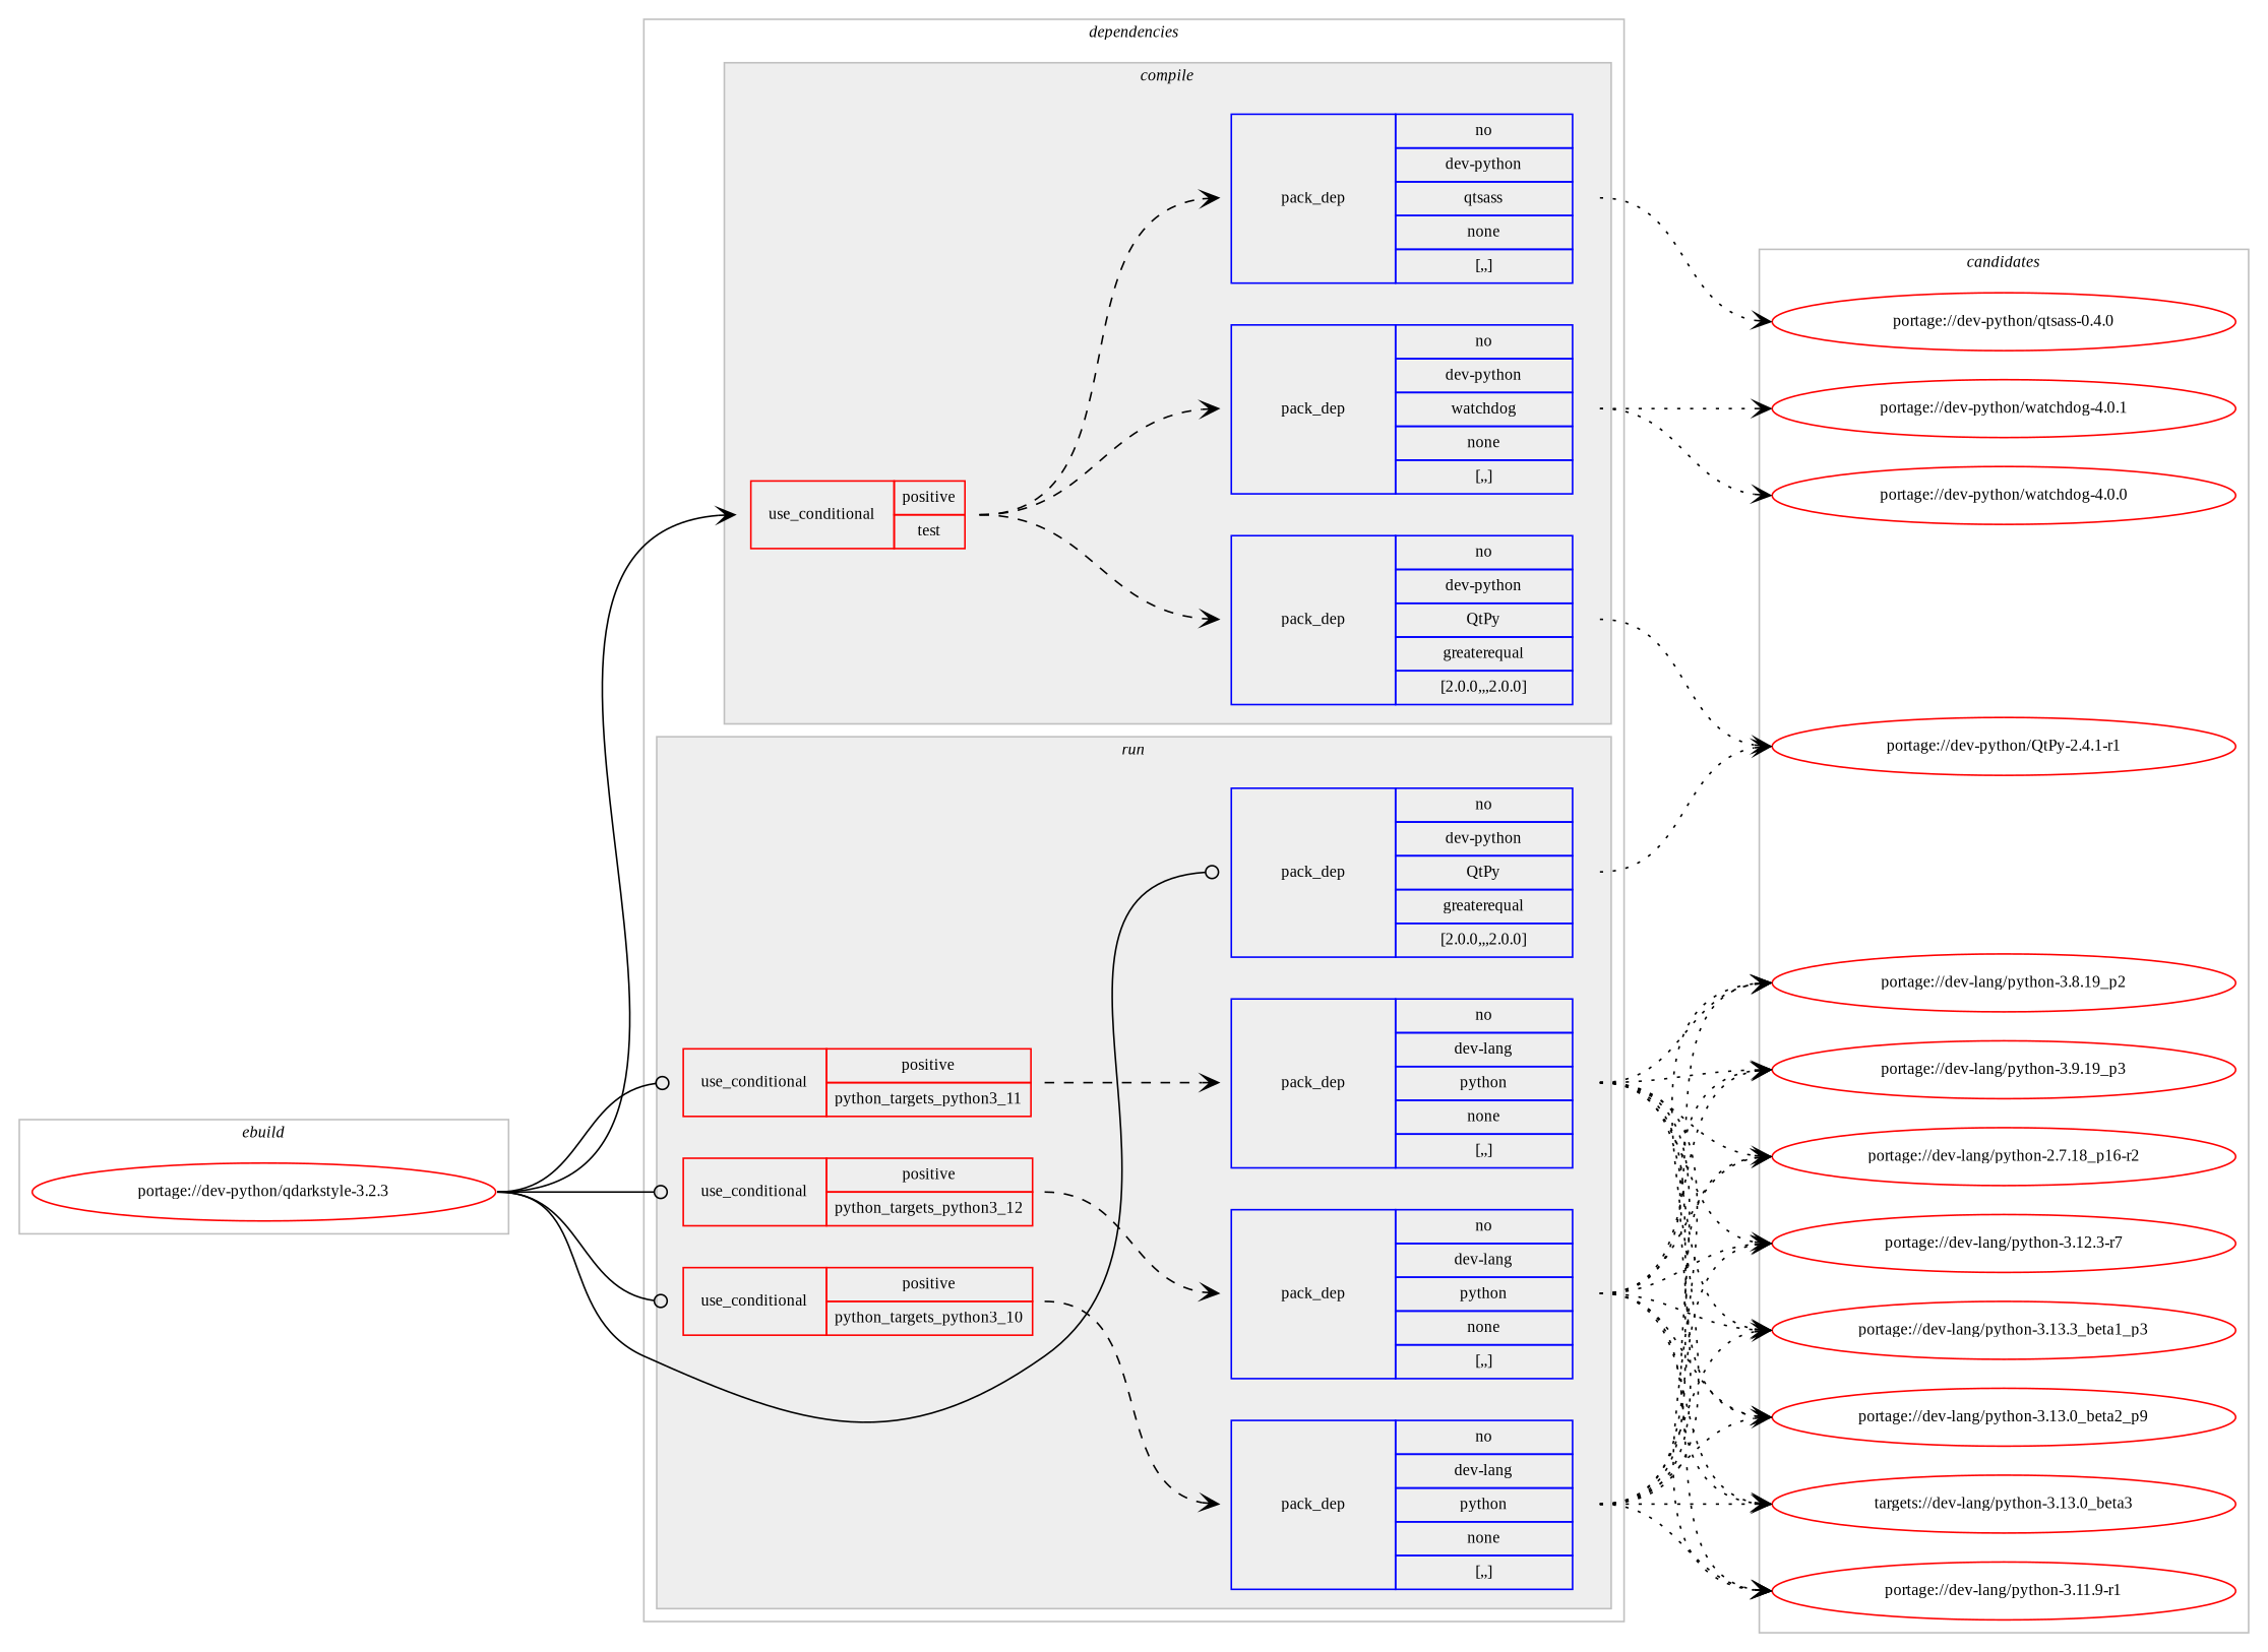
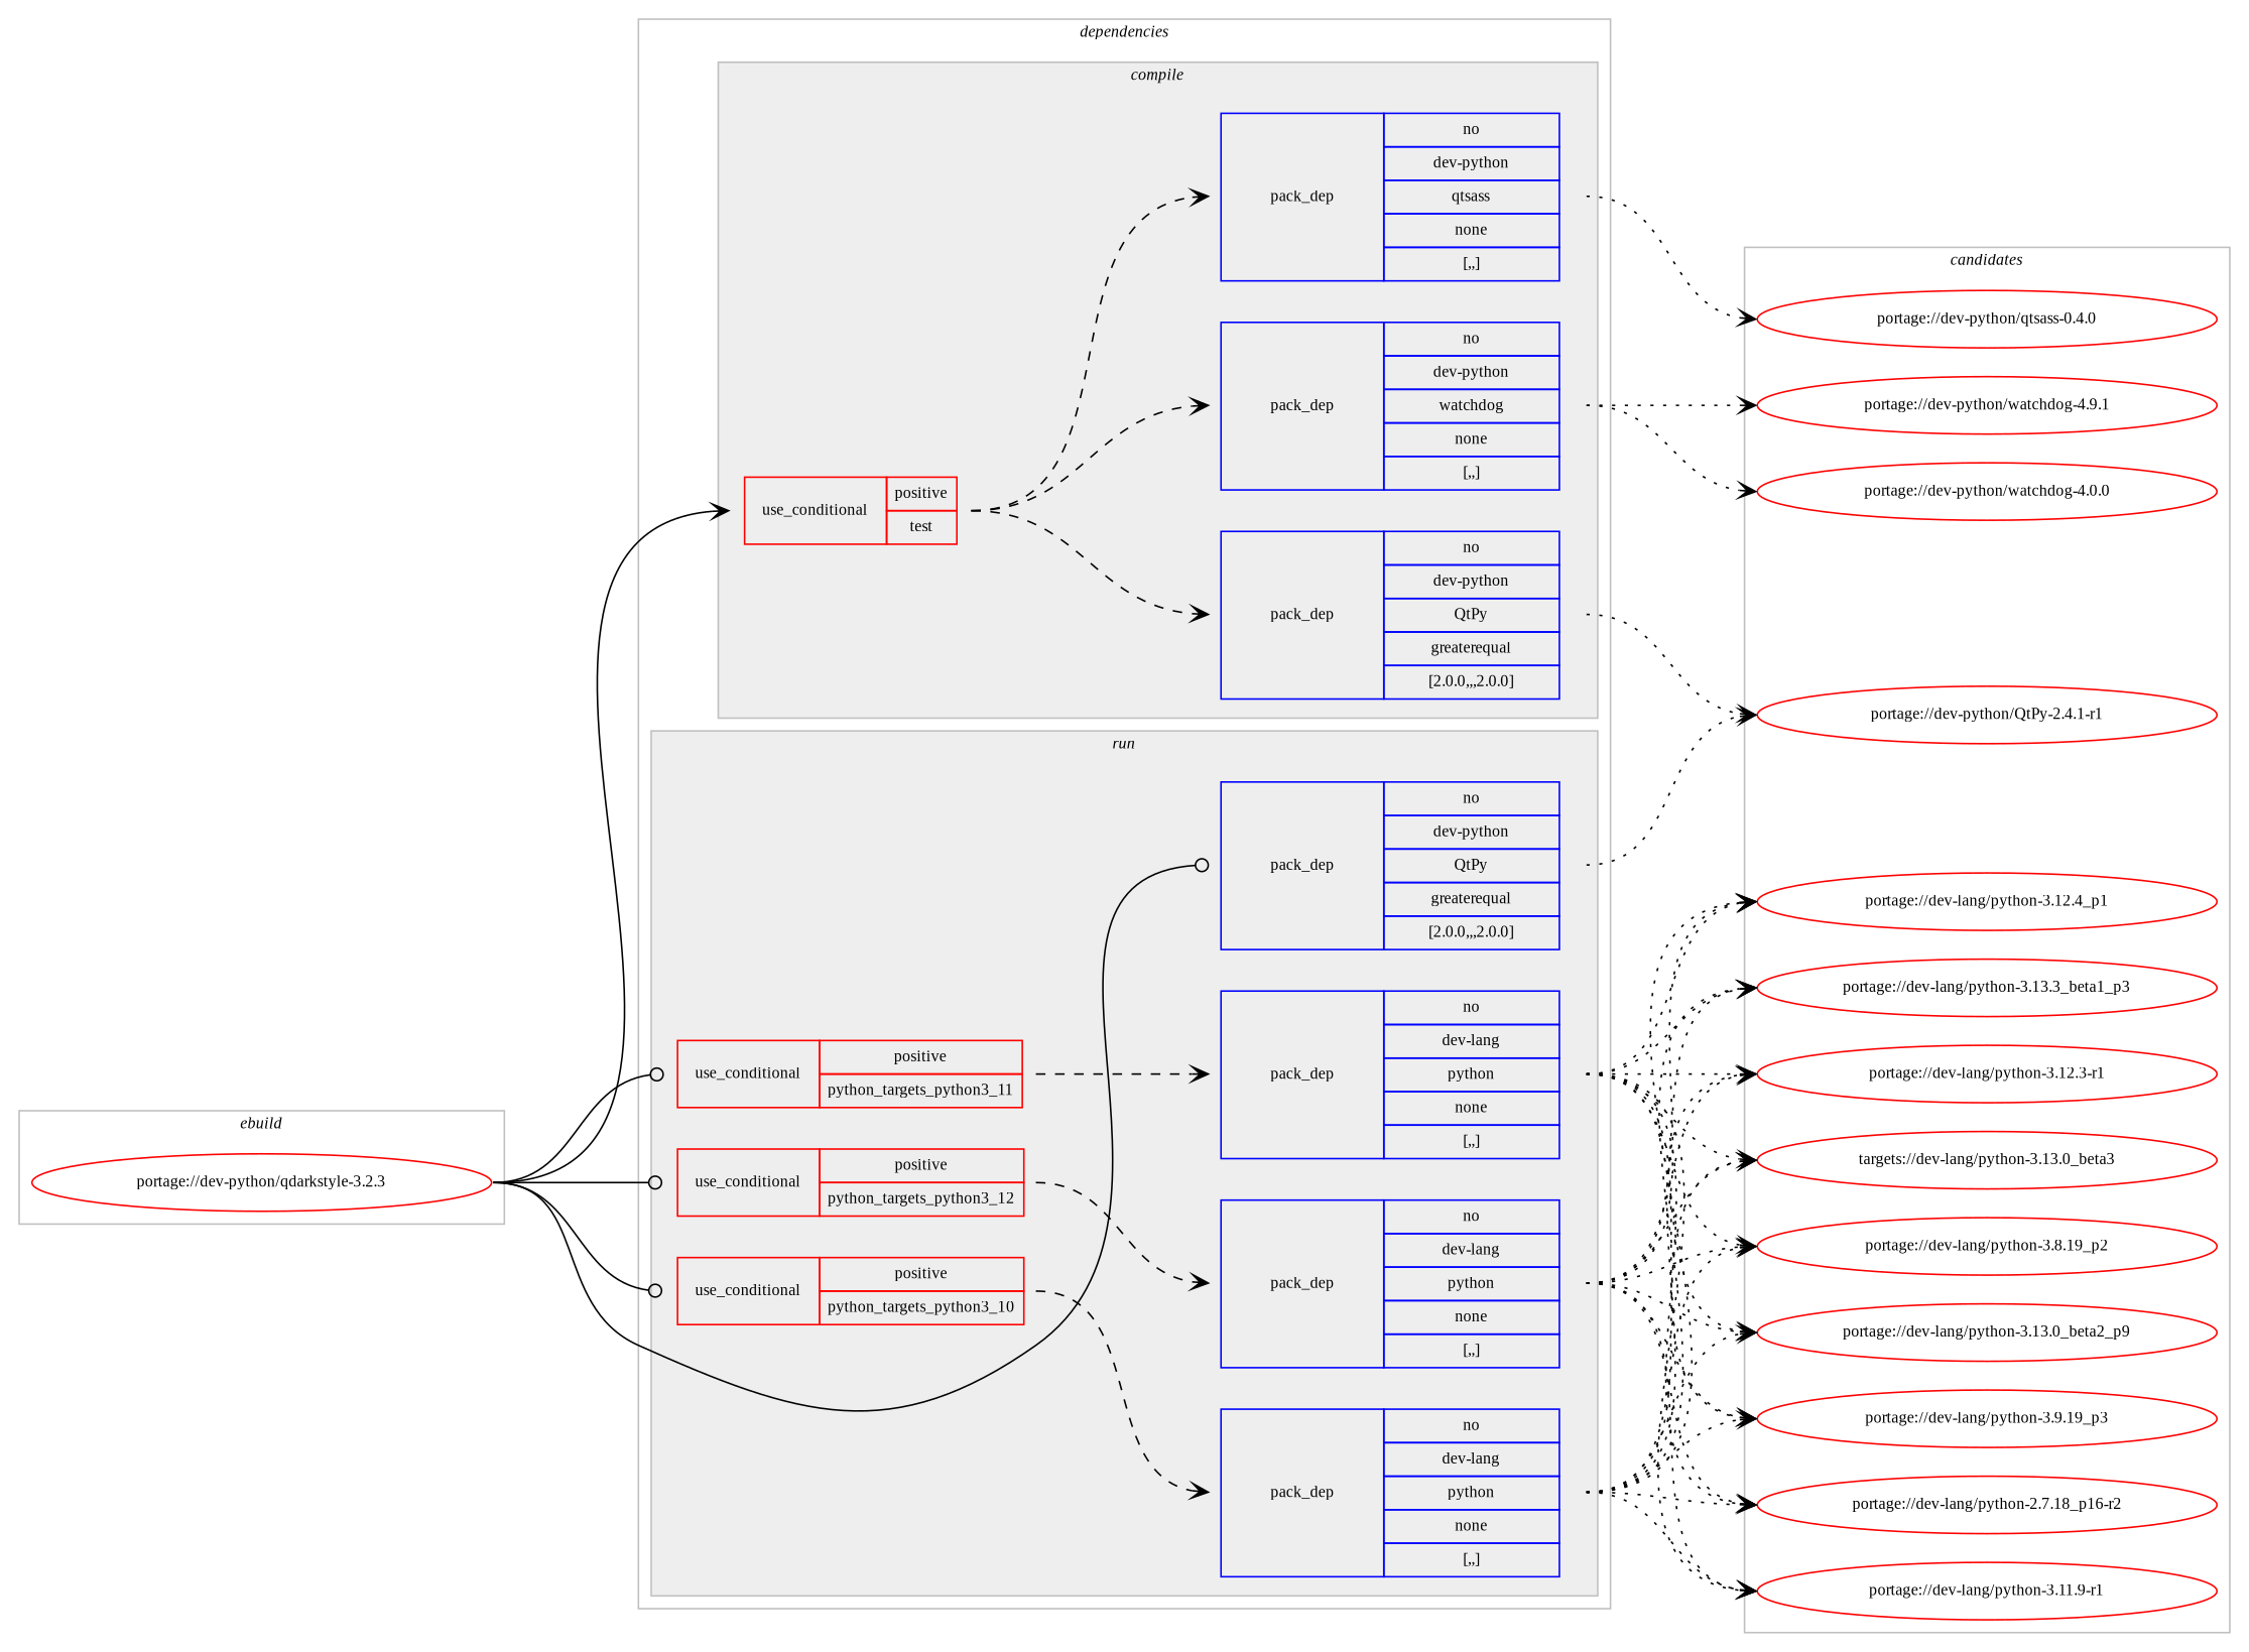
  digraph {
    compound=true
    concentrate=true
    fontname="Liberation Serif"
    fontsize=10
    newrank=true
    rankdir=LR
    ranksep=1.5
    node [color=red fontname="Liberation Serif" fontsize=10]
    edge [arrowhead=vee fontname="Liberation Serif" headport=w style=dotted tailport=e weight=100]
    n1 [label="portage://dev-python/qdarkstyle-3.2.3" width=4]
    n2 [color=blue label=<<TABLE BORDER="0" CELLBORDER="1" CELLSPACING="0" CELLPADDING="4" WIDTH="220"><TR><TD ROWSPAN="6" CELLPADDING="30">pack_dep</TD></TR><TR><TD WIDTH="110">no</TD></TR><TR><TD>dev-python</TD></TR><TR><TD>qtsass</TD></TR><TR><TD>none</TD></TR><TR><TD>[,,]</TD></TR></TABLE>> shape=none]
    n3 [color=blue label=<<TABLE BORDER="0" CELLBORDER="1" CELLSPACING="0" CELLPADDING="4" WIDTH="220"><TR><TD ROWSPAN="6" CELLPADDING="30">pack_dep</TD></TR><TR><TD WIDTH="110">no</TD></TR><TR><TD>dev-python</TD></TR><TR><TD>watchdog</TD></TR><TR><TD>none</TD></TR><TR><TD>[,,]</TD></TR></TABLE>> shape=none]
    n4 [color=blue label=<<TABLE BORDER="0" CELLBORDER="1" CELLSPACING="0" CELLPADDING="4" WIDTH="220"><TR><TD ROWSPAN="6" CELLPADDING="30">pack_dep</TD></TR><TR><TD WIDTH="110">no</TD></TR><TR><TD>dev-python</TD></TR><TR><TD>QtPy</TD></TR><TR><TD>greaterequal</TD></TR><TR><TD>[2.0.0,,,2.0.0]</TD></TR></TABLE>> shape=none]
    n5 [label=<<TABLE BORDER="0" CELLBORDER="1" CELLSPACING="0" CELLPADDING="4"><TR><TD ROWSPAN="3" CELLPADDING="10">use_conditional</TD></TR><TR><TD>positive</TD></TR><TR><TD>test</TD></TR></TABLE>> shape=none]
    n6 [color=blue label=<<TABLE BORDER="0" CELLBORDER="1" CELLSPACING="0" CELLPADDING="4" WIDTH="220"><TR><TD ROWSPAN="6" CELLPADDING="30">pack_dep</TD></TR><TR><TD WIDTH="110">no</TD></TR><TR><TD>dev-lang</TD></TR><TR><TD>python</TD></TR><TR><TD>none</TD></TR><TR><TD>[,,]</TD></TR></TABLE>> shape=none]
    n7 [label=<<TABLE BORDER="0" CELLBORDER="1" CELLSPACING="0" CELLPADDING="4"><TR><TD ROWSPAN="3" CELLPADDING="10">use_conditional</TD></TR><TR><TD>positive</TD></TR><TR><TD>python_targets_python3_10</TD></TR></TABLE>> shape=none]
    n8 [color=blue label=<<TABLE BORDER="0" CELLBORDER="1" CELLSPACING="0" CELLPADDING="4" WIDTH="220"><TR><TD ROWSPAN="6" CELLPADDING="30">pack_dep</TD></TR><TR><TD WIDTH="110">no</TD></TR><TR><TD>dev-lang</TD></TR><TR><TD>python</TD></TR><TR><TD>none</TD></TR><TR><TD>[,,]</TD></TR></TABLE>> shape=none]
    n9 [label=<<TABLE BORDER="0" CELLBORDER="1" CELLSPACING="0" CELLPADDING="4"><TR><TD ROWSPAN="3" CELLPADDING="10">use_conditional</TD></TR><TR><TD>positive</TD></TR><TR><TD>python_targets_python3_11</TD></TR></TABLE>> shape=none]
    n10 [color=blue label=<<TABLE BORDER="0" CELLBORDER="1" CELLSPACING="0" CELLPADDING="4" WIDTH="220"><TR><TD ROWSPAN="6" CELLPADDING="30">pack_dep</TD></TR><TR><TD WIDTH="110">no</TD></TR><TR><TD>dev-lang</TD></TR><TR><TD>python</TD></TR><TR><TD>none</TD></TR><TR><TD>[,,]</TD></TR></TABLE>> shape=none]
    n11 [label=<<TABLE BORDER="0" CELLBORDER="1" CELLSPACING="0" CELLPADDING="4"><TR><TD ROWSPAN="3" CELLPADDING="10">use_conditional</TD></TR><TR><TD>positive</TD></TR><TR><TD>python_targets_python3_12</TD></TR></TABLE>> shape=none]
    n12 [color=blue label=<<TABLE BORDER="0" CELLBORDER="1" CELLSPACING="0" CELLPADDING="4" WIDTH="220"><TR><TD ROWSPAN="6" CELLPADDING="30">pack_dep</TD></TR><TR><TD WIDTH="110">no</TD></TR><TR><TD>dev-python</TD></TR><TR><TD>QtPy</TD></TR><TR><TD>greaterequal</TD></TR><TR><TD>[2.0.0,,,2.0.0]</TD></TR></TABLE>> shape=none]
    n13 [label="portage://dev-python/qtsass-0.4.0" width=4]
    n14 [label="portage://dev-python/watchdog-4.0.0" width=4]
-   n15 [label="portage://dev-python/watchdog-4.0.1" width=4]
+   n15 [label="portage://dev-python/watchdog-4.9.1" width=4]
    n16 [label="portage://dev-python/QtPy-2.4.1-r1" width=4]
    n17 [label="portage://dev-lang/python-2.7.18_p16-r2" width=4]
    n18 [label="portage://dev-lang/python-3.11.9-r1" width=4]
-   n19 [label="portage://dev-lang/python-3.12.3-r7" width=4]
+   n19 [label="portage://dev-lang/python-3.12.3-r1" width=4]
+   n20 [label="portage://dev-lang/python-3.12.4_p1" width=4]
    n21 [label="portage://dev-lang/python-3.13.3_beta1_p3" width=4]
    n22 [label="portage://dev-lang/python-3.13.0_beta2_p9" width=4]
    n23 [label="targets://dev-lang/python-3.13.0_beta3" width=4]
    n24 [label="portage://dev-lang/python-3.8.19_p2" width=4]
    n25 [label="portage://dev-lang/python-3.9.19_p3" width=4]
    subgraph cluster_1 {
      color=gray
      label=<<i>ebuild</i>>
      rank=same
      n1
    }
    subgraph cluster_2 {
      color=gray
      label=<<i>dependencies</i>>
      subgraph cluster_3 {
        color=gray
        fillcolor="#eeeeee"
        label=<<i>compile</i>>
        style=filled
        subgraph sub_4 {
          color=gray
          fillcolor="#eeeeee"
          label=<<i>compile</i>>
          style=filled
          n5
          subgraph sub_5 {
            color=gray
            fillcolor="#eeeeee"
            label=<<i>compile</i>>
            style=filled
            n2
          }
          subgraph sub_6 {
            color=gray
            fillcolor="#eeeeee"
            label=<<i>compile</i>>
            style=filled
            n3
          }
          subgraph sub_7 {
            color=gray
            fillcolor="#eeeeee"
            label=<<i>compile</i>>
            style=filled
            n4
          }
        }
      }
      subgraph cluster_8 {
        color=gray
        fillcolor="#eeeeee"
        label=<<i>compile and run</i>>
        style=filled
      }
      subgraph cluster_9 {
        color=gray
        fillcolor="#eeeeee"
        label=<<i>run</i>>
        style=filled
        subgraph sub_10 {
          color=gray
          fillcolor="#eeeeee"
          label=<<i>run</i>>
          style=filled
          n7
          subgraph sub_11 {
            color=gray
            fillcolor="#eeeeee"
            label=<<i>run</i>>
            style=filled
            n6
          }
        }
        subgraph sub_12 {
          color=gray
          fillcolor="#eeeeee"
          label=<<i>run</i>>
          style=filled
          n9
          subgraph sub_13 {
            color=gray
            fillcolor="#eeeeee"
            label=<<i>run</i>>
            style=filled
            n8
          }
        }
        subgraph sub_14 {
          color=gray
          fillcolor="#eeeeee"
          label=<<i>run</i>>
          style=filled
          n11
          subgraph sub_15 {
            color=gray
            fillcolor="#eeeeee"
            label=<<i>run</i>>
            style=filled
            n10
          }
        }
        subgraph sub_16 {
          color=gray
          fillcolor="#eeeeee"
          label=<<i>run</i>>
          style=filled
          n12
        }
      }
    }
    subgraph cluster_17 {
      color=gray
      label=<<i>candidates</i>>
      rank=same
      subgraph sub_18 {
        color=black
        label=<<i>candidates</i>>
        nodesep=1
        rank=same
        n13
      }
      subgraph sub_19 {
        color=black
        label=<<i>candidates</i>>
        nodesep=1
        rank=same
        n14
        n15
      }
      subgraph sub_20 {
        color=black
        label=<<i>candidates</i>>
        nodesep=1
        rank=same
        n16
      }
      subgraph sub_21 {
        color=black
        label=<<i>candidates</i>>
        nodesep=1
        rank=same
        n17
        n18
        n19
+       n20
        n21
        n22
        n23
        n24
        n25
      }
      subgraph sub_22 {
        color=black
        label=<<i>candidates</i>>
        nodesep=1
        rank=same
        n17
        n18
        n19
+       n20
        n21
        n22
        n23
        n24
        n25
      }
      subgraph sub_23 {
        color=black
        label=<<i>candidates</i>>
        nodesep=1
        rank=same
        n17
        n18
        n19
+       n20
        n21
        n22
        n23
        n24
        n25
      }
      subgraph sub_24 {
        color=black
        label=<<i>candidates</i>>
        nodesep=1
        rank=same
        n16
      }
    }
    n1 -> n5 [style=solid weight=20]
    n1 -> n7 [arrowhead=odot style=solid weight=20]
    n1 -> n9 [arrowhead=odot style=solid weight=20]
    n1 -> n11 [arrowhead=odot style=solid weight=20]
    n1 -> n12 [arrowhead=odot style=solid weight=20]
    n2 -> n13
    n3 -> n14
    n3 -> n15
    n4 -> n16
    n5 -> n2 [style=dashed weight=20]
    n5 -> n3 [style=dashed weight=20]
    n5 -> n4 [style=dashed weight=20]
    n6 -> n17
    n6 -> n18
    n6 -> n19
+   n6 -> n20
    n6 -> n21
    n6 -> n22
    n6 -> n23
    n6 -> n24
    n6 -> n25
    n7 -> n6 [style=dashed weight=20]
    n8 -> n17
    n8 -> n18
    n8 -> n19
+   n8 -> n20
    n8 -> n21
    n8 -> n22
    n8 -> n23
    n8 -> n24
    n8 -> n25
    n9 -> n8 [style=dashed weight=20]
    n10 -> n17
    n10 -> n18
    n10 -> n19
+   n10 -> n20
    n10 -> n21
    n10 -> n22
    n10 -> n23
    n10 -> n24
    n10 -> n25
    n11 -> n10 [style=dashed weight=20]
    n12 -> n16
  }
